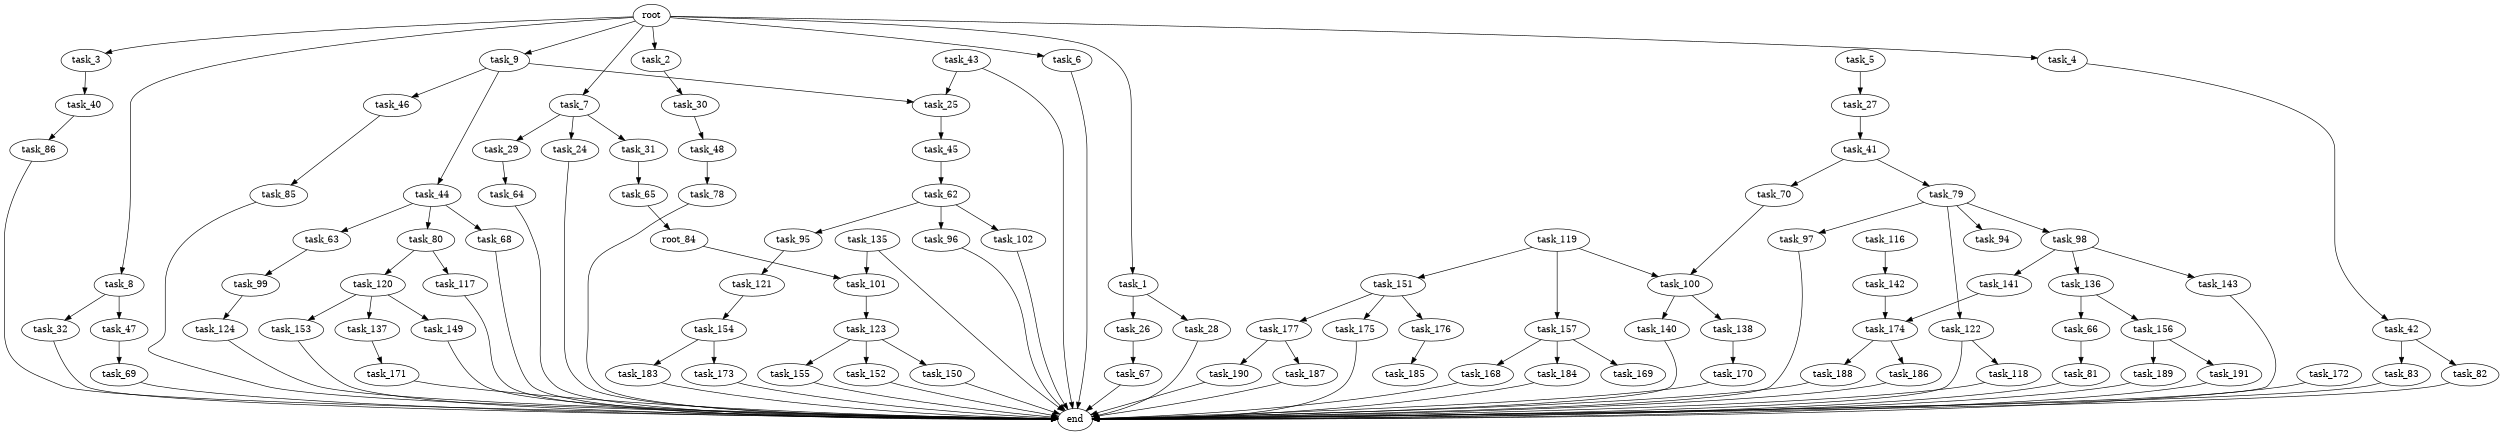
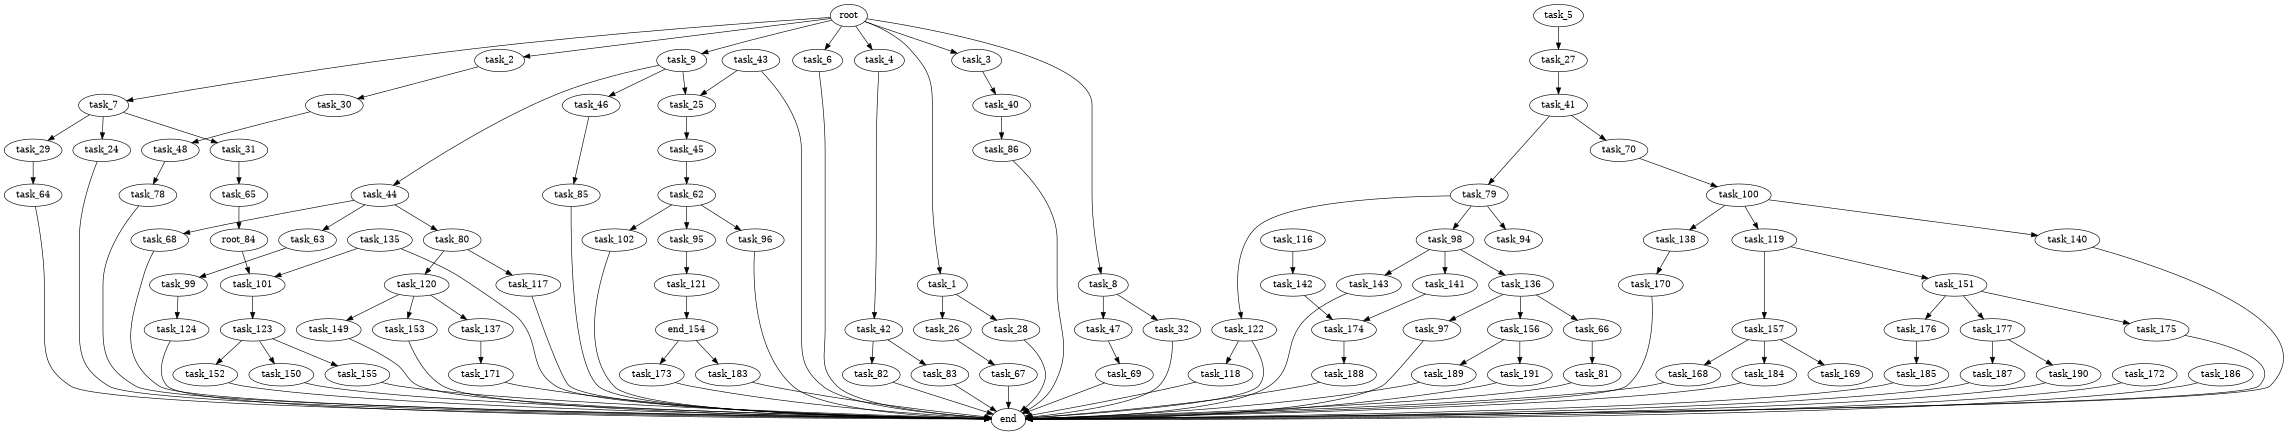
  digraph {
    task_6
    end
-   task_154
+   task_154 [label=end_154]
    task_173
    task_183
    task_136
    task_156
    task_66
    task_189
    task_191
    task_45
    task_62
    task_96
    task_102
    task_95
    task_187
    task_123
    task_155
    task_152
    task_150
    task_80
    task_120
    task_117
    task_137
    task_149
    task_153
    task_81
    task_1
    task_28
    task_26
    task_67
    task_82
    task_24
    task_68
    task_119
    task_151
    task_157
    task_176
    task_177
    task_175
    task_169
    task_184
    task_168
    task_190
    n45 [label=root_84]
    task_65
    task_101
    task_83
    root
    task_4
    task_3
    task_8
    task_9
    task_7
    task_2
    task_42
    task_40
    task_32
    task_47
    task_44
    task_25
    task_46
    task_5
    task_27
    task_31
    task_29
    task_30
    task_86
    task_63
    task_99
    task_124
    task_185
    task_98
    task_141
    task_143
    task_116
    task_142
    task_174
    task_135
    task_69
    task_171
    task_85
    task_41
    task_79
    task_70
    task_97
    task_172
    task_100
    task_140
    task_138
    task_170
    task_64
    task_188
    task_43
    task_186
    task_118
    task_121
    task_94
    task_122
    task_48
    task_78
    task_6 -> end
    task_154 -> task_173
    task_154 -> task_183
    task_173 -> end
    task_183 -> end
    task_136 -> task_156
    task_136 -> task_66
    task_156 -> task_189
    task_156 -> task_191
    task_66 -> task_81
    task_189 -> end
    task_191 -> end
    task_45 -> task_62
    task_62 -> task_96
    task_62 -> task_102
    task_62 -> task_95
    task_96 -> end
    task_102 -> end
    task_95 -> task_121
    task_187 -> end
    task_123 -> task_155
    task_123 -> task_152
    task_123 -> task_150
    task_155 -> end
    task_152 -> end
    task_150 -> end
    task_80 -> task_120
    task_80 -> task_117
    task_120 -> task_137
    task_120 -> task_149
    task_120 -> task_153
    task_117 -> end
    task_137 -> task_171
    task_149 -> end
    task_153 -> end
    task_81 -> end
    task_1 -> task_28
    task_1 -> task_26
    task_28 -> end
    task_26 -> task_67
    task_67 -> end
    task_82 -> end
    task_24 -> end
    task_68 -> end
    task_119 -> task_151
    task_119 -> task_157
    task_151 -> task_176
    task_151 -> task_177
    task_151 -> task_175
    task_157 -> task_169
    task_157 -> task_184
    task_157 -> task_168
    task_176 -> task_185
    task_177 -> task_187
    task_177 -> task_190
    task_175 -> end
    task_184 -> end
    task_168 -> end
    task_190 -> end
    n45 -> task_101
    task_65 -> n45
    task_101 -> task_123
    task_83 -> end
    root -> task_6
    root -> task_1
    root -> task_4
    root -> task_3
    root -> task_8
    root -> task_9
    root -> task_7
    root -> task_2
    task_4 -> task_42
    task_3 -> task_40
    task_8 -> task_32
    task_8 -> task_47
    task_9 -> task_44
    task_9 -> task_25
    task_9 -> task_46
    task_7 -> task_24
    task_7 -> task_31
    task_7 -> task_29
    task_2 -> task_30
    task_42 -> task_82
    task_42 -> task_83
    task_40 -> task_86
    task_32 -> end
    task_47 -> task_69
    task_44 -> task_80
    task_44 -> task_68
    task_44 -> task_63
    task_25 -> task_45
    task_46 -> task_85
    task_5 -> task_27
    task_27 -> task_41
    task_31 -> task_65
    task_29 -> task_64
    task_30 -> task_48
    task_86 -> end
    task_63 -> task_99
    task_99 -> task_124
    task_124 -> end
+   task_185 -> end
    task_98 -> task_136
    task_98 -> task_141
    task_98 -> task_143
    task_141 -> task_174
    task_143 -> end
    task_116 -> task_142
    task_142 -> task_174
    task_174 -> task_188
-   task_174 -> task_186
    task_135 -> end
    task_135 -> task_101
    task_69 -> end
    task_171 -> end
    task_85 -> end
    task_41 -> task_79
    task_41 -> task_70
    task_79 -> task_98
-   task_79 -> task_97
+   task_136 -> task_97
    task_79 -> task_94
    task_79 -> task_122
    task_70 -> task_100
    task_97 -> end
    task_172 -> end
-   task_119 -> task_100
+   task_100 -> task_119
    task_100 -> task_140
    task_100 -> task_138
    task_140 -> end
    task_138 -> task_170
    task_170 -> end
    task_64 -> end
    task_188 -> end
    task_43 -> end
    task_43 -> task_25
    task_186 -> end
    task_118 -> end
    task_121 -> task_154
    task_122 -> end
    task_122 -> task_118
    task_48 -> task_78
    task_78 -> end
  }
